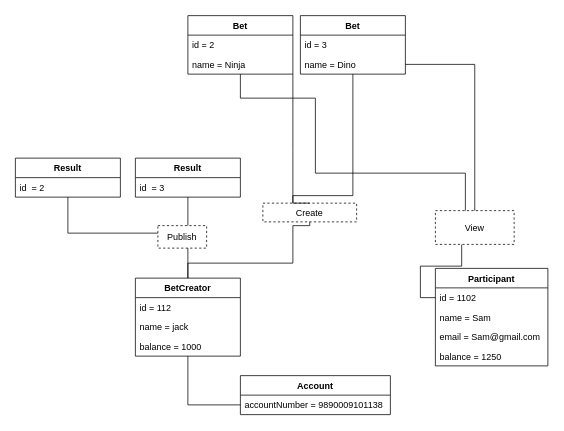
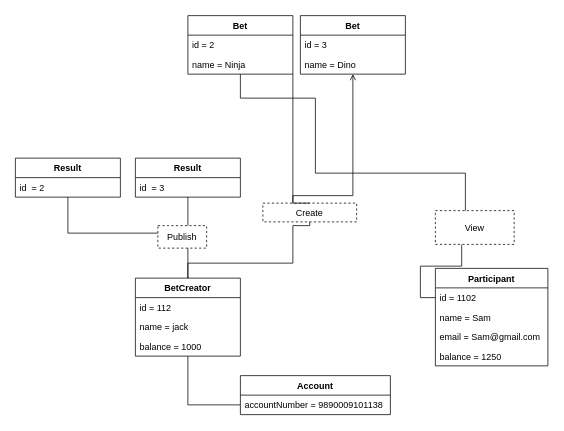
  <mxCell id="0" />
  <mxCell id="1" parent="0" />
  <mxCell id="2" value="Result" style="swimlane;fontStyle=1;childLayout=stackLayout;horizontal=1;startSize=26;fillColor=none;horizontalStack=0;resizeParent=1;resizeParentMax=0;resizeLast=0;collapsible=1;marginBottom=0;" vertex="1" parent="1"><mxGeometry x="180" y="210" width="140" height="52" as="geometry" /></mxCell>
  <mxCell id="3" value="id  = 3" style="text;strokeColor=none;fillColor=none;align=left;verticalAlign=top;spacingLeft=4;spacingRight=4;overflow=hidden;rotatable=0;points=[[0,0.5],[1,0.5]];portConstraint=eastwest;" vertex="1" parent="2"><mxGeometry y="26" width="140" height="26" as="geometry" /></mxCell>
  <mxCell id="4" style="edgeStyle=orthogonalEdgeStyle;rounded=0;orthogonalLoop=1;jettySize=auto;html=1;startArrow=none;endArrow=none;endFill=0;" edge="1" parent="1" source="12" target="3"><mxGeometry relative="1" as="geometry"><mxPoint x="240" y="350" as="targetPoint" /><Array as="points"><mxPoint x="250" y="290" /><mxPoint x="250" y="290" /></Array></mxGeometry></mxCell>
- <mxCell id="5" style="edgeStyle=orthogonalEdgeStyle;rounded=0;orthogonalLoop=1;jettySize=auto;html=1;startArrow=none;endArrow=none;endFill=0;" edge="1" parent="1" source="17" target="16"><mxGeometry relative="1" as="geometry"><Array as="points"><mxPoint x="390" y="260" /><mxPoint x="470" y="260" /><mxPoint x="470" y="115" /></Array></mxGeometry></mxCell>
+ <mxCell id="5" style="edgeStyle=orthogonalEdgeStyle;rounded=0;orthogonalLoop=1;jettySize=auto;html=1;startArrow=none;endArrow=open;endFill=0;" edge="1" parent="1" source="17" target="16"><mxGeometry relative="1" as="geometry"><Array as="points"><mxPoint x="390" y="260" /><mxPoint x="470" y="260" /><mxPoint x="470" y="115" /></Array></mxGeometry></mxCell>
  <mxCell id="6" style="edgeStyle=orthogonalEdgeStyle;rounded=0;orthogonalLoop=1;jettySize=auto;html=1;entryX=0;entryY=0.5;entryDx=0;entryDy=0;endArrow=none;endFill=0;" edge="1" parent="1" source="7" target="20"><mxGeometry relative="1" as="geometry" /></mxCell>
  <mxCell id="7" value="BetCreator" style="swimlane;fontStyle=1;childLayout=stackLayout;horizontal=1;startSize=26;fillColor=none;horizontalStack=0;resizeParent=1;resizeParentMax=0;resizeLast=0;collapsible=1;marginBottom=0;" vertex="1" parent="1"><mxGeometry x="180" y="370" width="140" height="104" as="geometry" /></mxCell>
  <mxCell id="8" value="id = 112" style="text;strokeColor=none;fillColor=none;align=left;verticalAlign=top;spacingLeft=4;spacingRight=4;overflow=hidden;rotatable=0;points=[[0,0.5],[1,0.5]];portConstraint=eastwest;" vertex="1" parent="7"><mxGeometry y="26" width="140" height="26" as="geometry" /></mxCell>
  <mxCell id="9" value="name = jack" style="text;strokeColor=none;fillColor=none;align=left;verticalAlign=top;spacingLeft=4;spacingRight=4;overflow=hidden;rotatable=0;points=[[0,0.5],[1,0.5]];portConstraint=eastwest;" vertex="1" parent="7"><mxGeometry y="52" width="140" height="26" as="geometry" /></mxCell>
  <mxCell id="10" value="balance = 1000" style="text;strokeColor=none;fillColor=none;align=left;verticalAlign=top;spacingLeft=4;spacingRight=4;overflow=hidden;rotatable=0;points=[[0,0.5],[1,0.5]];portConstraint=eastwest;" vertex="1" parent="7"><mxGeometry y="78" width="140" height="26" as="geometry" /></mxCell>
  <mxCell id="11" style="edgeStyle=orthogonalEdgeStyle;rounded=0;orthogonalLoop=1;jettySize=auto;html=1;endArrow=none;endFill=0;" edge="1" parent="1" source="12" target="35"><mxGeometry relative="1" as="geometry"><Array as="points"><mxPoint y="310" x="90" /></Array></mxGeometry></mxCell>
  <mxCell id="12" value="Publish" style="rounded=0;whiteSpace=wrap;html=1;dashed=1;fillColor=none;" vertex="1" parent="1"><mxGeometry x="210" y="300" width="65" height="30" as="geometry" /></mxCell>
  <mxCell id="13" value="" style="edgeStyle=orthogonalEdgeStyle;rounded=0;orthogonalLoop=1;jettySize=auto;html=1;endArrow=none;" edge="1" parent="1" source="7" target="12"><mxGeometry relative="1" as="geometry"><mxPoint x="250" y="262" as="targetPoint" /><mxPoint x="250" y="370" as="sourcePoint" /><Array as="points"><mxPoint x="250" y="320" /></Array></mxGeometry></mxCell>
  <mxCell id="14" value="Bet" style="swimlane;fontStyle=1;childLayout=stackLayout;horizontal=1;startSize=26;fillColor=none;horizontalStack=0;resizeParent=1;resizeParentMax=0;resizeLast=0;collapsible=1;marginBottom=0;" vertex="1" parent="1"><mxGeometry x="400" y="20" width="140" height="78" as="geometry" /></mxCell>
  <mxCell id="15" value="id = 3" style="text;strokeColor=none;fillColor=none;align=left;verticalAlign=top;spacingLeft=4;spacingRight=4;overflow=hidden;rotatable=0;points=[[0,0.5],[1,0.5]];portConstraint=eastwest;" vertex="1" parent="14"><mxGeometry y="26" width="140" height="26" as="geometry" /></mxCell>
  <mxCell id="16" value="name = Dino" style="text;strokeColor=none;fillColor=none;align=left;verticalAlign=top;spacingLeft=4;spacingRight=4;overflow=hidden;rotatable=0;points=[[0,0.5],[1,0.5]];portConstraint=eastwest;dashed=1;" vertex="1" parent="14"><mxGeometry y="52" width="140" height="26" as="geometry" /></mxCell>
  <mxCell id="17" value="Create" style="rounded=0;whiteSpace=wrap;html=1;dashed=1;fillColor=none;" vertex="1" parent="1"><mxGeometry x="350" y="270" width="125" height="25" as="geometry" /></mxCell>
  <mxCell id="18" value="" style="edgeStyle=orthogonalEdgeStyle;rounded=0;orthogonalLoop=1;jettySize=auto;html=1;entryX=0.5;entryY=1;entryDx=0;entryDy=0;endArrow=none;" edge="1" parent="1" source="7" target="17"><mxGeometry relative="1" as="geometry"><mxPoint x="250" y="370" as="sourcePoint" /><mxPoint x="470" y="249" as="targetPoint" /><Array as="points"><mxPoint x="250" y="350" /><mxPoint x="390" y="350" /><mxPoint x="390" y="300" /></Array></mxGeometry></mxCell>
  <mxCell id="19" value="Account" style="swimlane;fontStyle=1;childLayout=stackLayout;horizontal=1;startSize=26;fillColor=none;horizontalStack=0;resizeParent=1;resizeParentMax=0;resizeLast=0;collapsible=1;marginBottom=0;" vertex="1" parent="1"><mxGeometry x="320" y="500" width="200" height="52" as="geometry" /></mxCell>
  <mxCell id="20" value="accountNumber = 9890009101138" style="text;strokeColor=none;fillColor=none;align=left;verticalAlign=top;spacingLeft=4;spacingRight=4;overflow=hidden;rotatable=0;points=[[0,0.5],[1,0.5]];portConstraint=eastwest;" vertex="1" parent="19"><mxGeometry y="26" width="200" height="26" as="geometry" /></mxCell>
  <mxCell id="21" value="Participant" style="swimlane;fontStyle=1;childLayout=stackLayout;horizontal=1;startSize=26;fillColor=none;horizontalStack=0;resizeParent=1;resizeParentMax=0;resizeLast=0;collapsible=1;marginBottom=0;" vertex="1" parent="1"><mxGeometry x="580" y="357" width="150" height="130" as="geometry" /></mxCell>
  <mxCell id="22" value="id = 1102" style="text;strokeColor=none;fillColor=none;align=left;verticalAlign=top;spacingLeft=4;spacingRight=4;overflow=hidden;rotatable=0;points=[[0,0.5],[1,0.5]];portConstraint=eastwest;" vertex="1" parent="21"><mxGeometry y="26" width="150" height="26" as="geometry" /></mxCell>
  <mxCell id="23" value="name = Sam" style="text;strokeColor=none;fillColor=none;align=left;verticalAlign=top;spacingLeft=4;spacingRight=4;overflow=hidden;rotatable=0;points=[[0,0.5],[1,0.5]];portConstraint=eastwest;" vertex="1" parent="21"><mxGeometry y="52" width="150" height="26" as="geometry" /></mxCell>
  <mxCell id="24" value="email = Sam@gmail.com" style="text;strokeColor=none;fillColor=none;align=left;verticalAlign=top;spacingLeft=4;spacingRight=4;overflow=hidden;rotatable=0;points=[[0,0.5],[1,0.5]];portConstraint=eastwest;" vertex="1" parent="21"><mxGeometry y="78" width="150" height="26" as="geometry" /></mxCell>
  <mxCell id="25" value="balance = 1250" style="text;strokeColor=none;fillColor=none;align=left;verticalAlign=top;spacingLeft=4;spacingRight=4;overflow=hidden;rotatable=0;points=[[0,0.5],[1,0.5]];portConstraint=eastwest;" vertex="1" parent="21"><mxGeometry y="104" width="150" height="26" as="geometry" /></mxCell>
  <mxCell id="26" style="edgeStyle=orthogonalEdgeStyle;rounded=0;orthogonalLoop=1;jettySize=auto;html=1;endArrow=none;endFill=0;" edge="1" parent="1" source="28" target="33"><mxGeometry relative="1" as="geometry"><Array as="points"><mxPoint x="620" y="230" /><mxPoint x="420" y="230" /><mxPoint x="420" y="130" /><mxPoint x="320" y="130" /></Array></mxGeometry></mxCell>
- <mxCell id="27" style="edgeStyle=orthogonalEdgeStyle;rounded=0;orthogonalLoop=1;jettySize=auto;html=1;endArrow=none;endFill=0;" edge="1" parent="1" source="28" target="16"><mxGeometry relative="1" as="geometry" /></mxCell>
  <mxCell id="28" value="View" style="rounded=0;whiteSpace=wrap;html=1;dashed=1;fillColor=none;" vertex="1" parent="1"><mxGeometry x="580" y="280" width="105" height="45" as="geometry" /></mxCell>
  <mxCell id="29" value="" style="edgeStyle=orthogonalEdgeStyle;rounded=0;orthogonalLoop=1;jettySize=auto;html=1;exitX=0;exitY=0.5;exitDx=0;exitDy=0;entryX=0.334;entryY=1.008;entryDx=0;entryDy=0;entryPerimeter=0;endArrow=none;endFill=0;" edge="1" parent="1" source="22" target="28"><mxGeometry relative="1" as="geometry"><mxPoint x="580" y="396" as="sourcePoint" /><mxPoint x="516.76" y="288.208" as="targetPoint" /></mxGeometry></mxCell>
  <mxCell id="30" style="edgeStyle=orthogonalEdgeStyle;rounded=0;orthogonalLoop=1;jettySize=auto;html=1;endArrow=none;endFill=0;entryX=0.5;entryY=0;entryDx=0;entryDy=0;" edge="1" parent="1" source="31" target="17"><mxGeometry relative="1" as="geometry"><Array as="points"><mxPoint x="390" y="200" /><mxPoint x="390" y="200" /></Array></mxGeometry></mxCell>
  <mxCell id="31" value="Bet" style="swimlane;fontStyle=1;childLayout=stackLayout;horizontal=1;startSize=26;fillColor=none;horizontalStack=0;resizeParent=1;resizeParentMax=0;resizeLast=0;collapsible=1;marginBottom=0;" vertex="1" parent="1"><mxGeometry x="250" y="20" width="140" height="78" as="geometry" /></mxCell>
  <mxCell id="32" value="id = 2" style="text;strokeColor=none;fillColor=none;align=left;verticalAlign=top;spacingLeft=4;spacingRight=4;overflow=hidden;rotatable=0;points=[[0,0.5],[1,0.5]];portConstraint=eastwest;" vertex="1" parent="31"><mxGeometry y="26" width="140" height="26" as="geometry" /></mxCell>
  <mxCell id="33" value="name = Ninja" style="text;strokeColor=none;fillColor=none;align=left;verticalAlign=top;spacingLeft=4;spacingRight=4;overflow=hidden;rotatable=0;points=[[0,0.5],[1,0.5]];portConstraint=eastwest;dashed=1;" vertex="1" parent="31"><mxGeometry y="52" width="140" height="26" as="geometry" /></mxCell>
  <mxCell id="34" value="Result" style="swimlane;fontStyle=1;childLayout=stackLayout;horizontal=1;startSize=26;fillColor=none;horizontalStack=0;resizeParent=1;resizeParentMax=0;resizeLast=0;collapsible=1;marginBottom=0;" vertex="1" parent="1"><mxGeometry x="20" y="210" width="140" height="52" as="geometry" /></mxCell>
  <mxCell id="35" value="id  = 2&#10;" style="text;strokeColor=none;fillColor=none;align=left;verticalAlign=top;spacingLeft=4;spacingRight=4;overflow=hidden;rotatable=0;points=[[0,0.5],[1,0.5]];portConstraint=eastwest;" vertex="1" parent="34"><mxGeometry y="26" width="140" height="26" as="geometry" /></mxCell>
